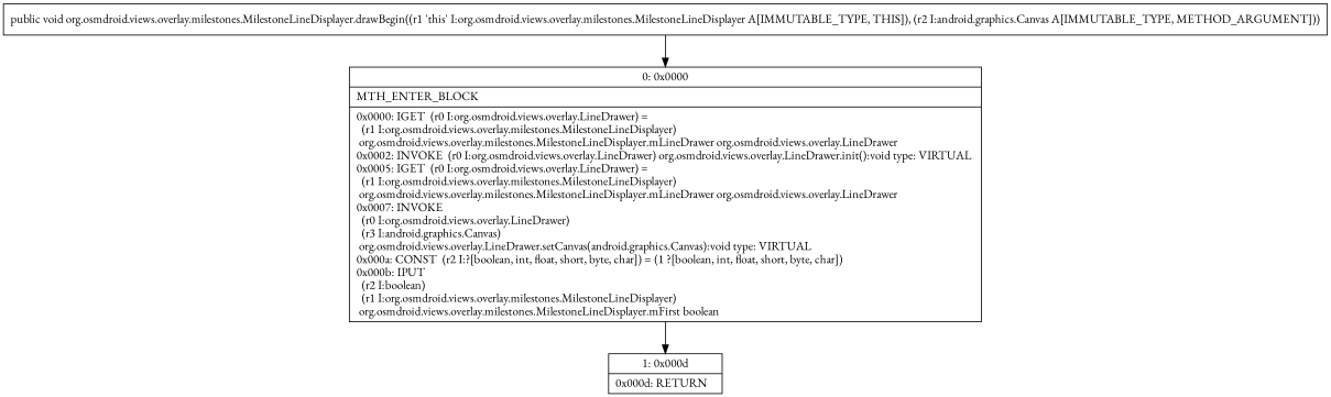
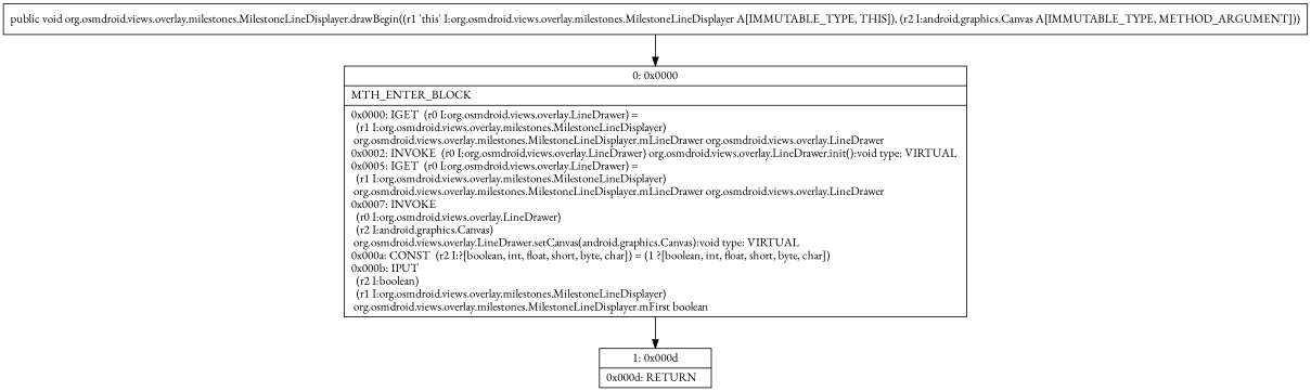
  digraph {
    fontname="EB Garamond"
    node [shape=record fontname="EB Garamond"]
    edge [fontname="EB Garamond"]
-   n1 [label="{0\:\ 0x0000|MTH_ENTER_BLOCK\l|0x0000: IGET  (r0 I:org.osmdroid.views.overlay.LineDrawer) = \l  (r1 I:org.osmdroid.views.overlay.milestones.MilestoneLineDisplayer)\l org.osmdroid.views.overlay.milestones.MilestoneLineDisplayer.mLineDrawer org.osmdroid.views.overlay.LineDrawer \l0x0002: INVOKE  (r0 I:org.osmdroid.views.overlay.LineDrawer) org.osmdroid.views.overlay.LineDrawer.init():void type: VIRTUAL \l0x0005: IGET  (r0 I:org.osmdroid.views.overlay.LineDrawer) = \l  (r1 I:org.osmdroid.views.overlay.milestones.MilestoneLineDisplayer)\l org.osmdroid.views.overlay.milestones.MilestoneLineDisplayer.mLineDrawer org.osmdroid.views.overlay.LineDrawer \l0x0007: INVOKE  \l  (r0 I:org.osmdroid.views.overlay.LineDrawer)\l  (r3 I:android.graphics.Canvas)\l org.osmdroid.views.overlay.LineDrawer.setCanvas(android.graphics.Canvas):void type: VIRTUAL \l0x000a: CONST  (r2 I:?[boolean, int, float, short, byte, char]) = (1 ?[boolean, int, float, short, byte, char]) \l0x000b: IPUT  \l  (r2 I:boolean)\l  (r1 I:org.osmdroid.views.overlay.milestones.MilestoneLineDisplayer)\l org.osmdroid.views.overlay.milestones.MilestoneLineDisplayer.mFirst boolean \l}"]
+   n1 [label="{0\:\ 0x0000|MTH_ENTER_BLOCK\l|0x0000: IGET  (r0 I:org.osmdroid.views.overlay.LineDrawer) = \l  (r1 I:org.osmdroid.views.overlay.milestones.MilestoneLineDisplayer)\l org.osmdroid.views.overlay.milestones.MilestoneLineDisplayer.mLineDrawer org.osmdroid.views.overlay.LineDrawer \l0x0002: INVOKE  (r0 I:org.osmdroid.views.overlay.LineDrawer) org.osmdroid.views.overlay.LineDrawer.init():void type: VIRTUAL \l0x0005: IGET  (r0 I:org.osmdroid.views.overlay.LineDrawer) = \l  (r1 I:org.osmdroid.views.overlay.milestones.MilestoneLineDisplayer)\l org.osmdroid.views.overlay.milestones.MilestoneLineDisplayer.mLineDrawer org.osmdroid.views.overlay.LineDrawer \l0x0007: INVOKE  \l  (r0 I:org.osmdroid.views.overlay.LineDrawer)\l  (r2 I:android.graphics.Canvas)\l org.osmdroid.views.overlay.LineDrawer.setCanvas(android.graphics.Canvas):void type: VIRTUAL \l0x000a: CONST  (r2 I:?[boolean, int, float, short, byte, char]) = (1 ?[boolean, int, float, short, byte, char]) \l0x000b: IPUT  \l  (r2 I:boolean)\l  (r1 I:org.osmdroid.views.overlay.milestones.MilestoneLineDisplayer)\l org.osmdroid.views.overlay.milestones.MilestoneLineDisplayer.mFirst boolean \l}"]
    n2 [label="{1\:\ 0x000d|0x000d: RETURN   \l}"]
    n3 [label="{public void org.osmdroid.views.overlay.milestones.MilestoneLineDisplayer.drawBegin((r1 'this' I:org.osmdroid.views.overlay.milestones.MilestoneLineDisplayer A[IMMUTABLE_TYPE, THIS]), (r2 I:android.graphics.Canvas A[IMMUTABLE_TYPE, METHOD_ARGUMENT])) }"]
    n1 -> n2
    n3 -> n1
  }
